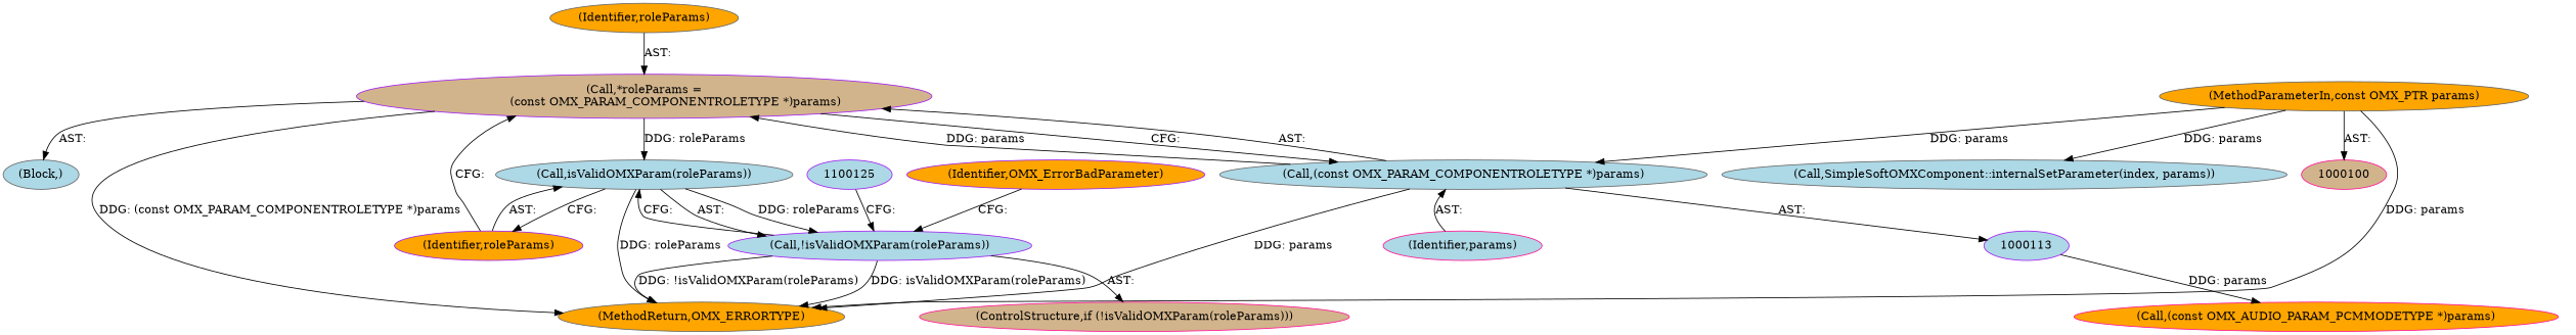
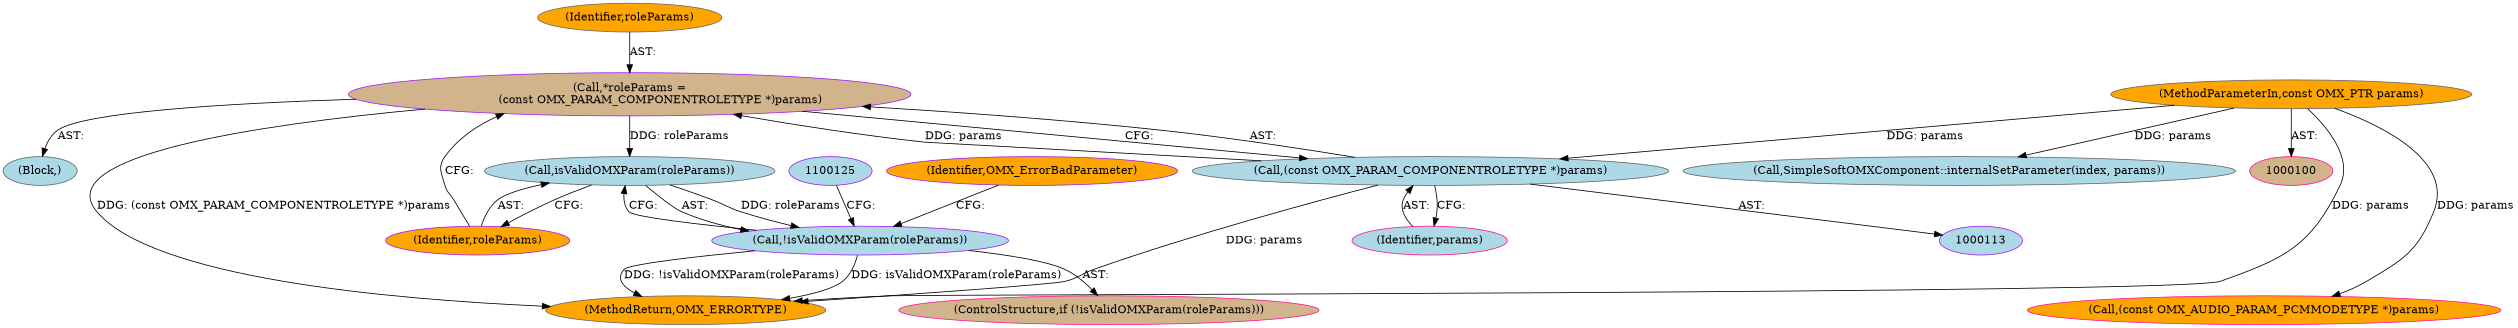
  digraph {
    node [color=gray40 fillcolor=lightblue style=filled]
    n1 [color=purple fillcolor=tan label="(Call,*roleParams =\n                 (const OMX_PARAM_COMPONENTROLETYPE *)params)"]
    n2 [label="(Call,(const OMX_PARAM_COMPONENTROLETYPE *)params)"]
    n3 [label="(Call,isValidOMXParam(roleParams))"]
    n4 [label="(Block,)"]
    n5 [fillcolor=orange label="(MethodReturn,OMX_ERRORTYPE)"]
    n6 [color=deeppink label="(Identifier,params)"]
    1000113 [color=purple]
    n8 [color=purple label="(Call,!isValidOMXParam(roleParams))"]
    n9 [color=purple fillcolor=orange label="(Identifier,roleParams)"]
    n10 [fillcolor=orange label="(MethodParameterIn,const OMX_PTR params)"]
    n11 [color=deeppink fillcolor=orange label="(Call,(const OMX_AUDIO_PARAM_PCMMODETYPE *)params)"]
    n12 [label="(Call,SimpleSoftOMXComponent::internalSetParameter(index, params))"]
    1000100 [color=deeppink fillcolor=tan]
    n14 [color=deeppink fillcolor=tan label="(ControlStructure,if (!isValidOMXParam(roleParams)))"]
    n15 [fillcolor=orange label="(Identifier,roleParams)"]
    n16 [color=purple fillcolor=orange label="(Identifier,OMX_ErrorBadParameter)"]
    n17 [color=purple label=1100125]
    n1 -> n2 [label="CFG: "]
    n1 -> n3 [label="DDG: roleParams"]
    n1 -> n4 [label="AST: "]
    n1 -> n5 [label="DDG: (const OMX_PARAM_COMPONENTROLETYPE *)params"]
    n2 -> n1 [label="AST: "]
    n2 -> n1 [label="DDG: params"]
    n2 -> n5 [label="DDG: params"]
+   n2 -> n6 [label="CFG: "]
    n2 -> 1000113 [label="AST: "]
-   n3 -> n5 [label="DDG: roleParams"]
    n3 -> n8 [label="AST: "]
    n3 -> n8 [label="DDG: roleParams"]
    n3 -> n9 [label="CFG: "]
    n6 -> n2 [label="AST: "]
    n8 -> n3 [label="CFG: "]
    n8 -> n5 [label="DDG: isValidOMXParam(roleParams)"]
    n8 -> n5 [label="DDG: !isValidOMXParam(roleParams)"]
    n8 -> n14 [label="AST: "]
    n9 -> n1 [label="CFG: "]
    n9 -> n3 [label="AST: "]
    n10 -> n2 [label="DDG: params"]
    n10 -> n5 [label="DDG: params"]
-   1000113 -> n11 [label="DDG: params"]
+   n10 -> n11 [label="DDG: params"]
    n10 -> n12 [label="DDG: params"]
    n10 -> 1000100 [label="AST: "]
    n15 -> n1 [label="AST: "]
    n16 -> n8 [label="CFG: "]
    n17 -> n8 [label="CFG: "]
  }
